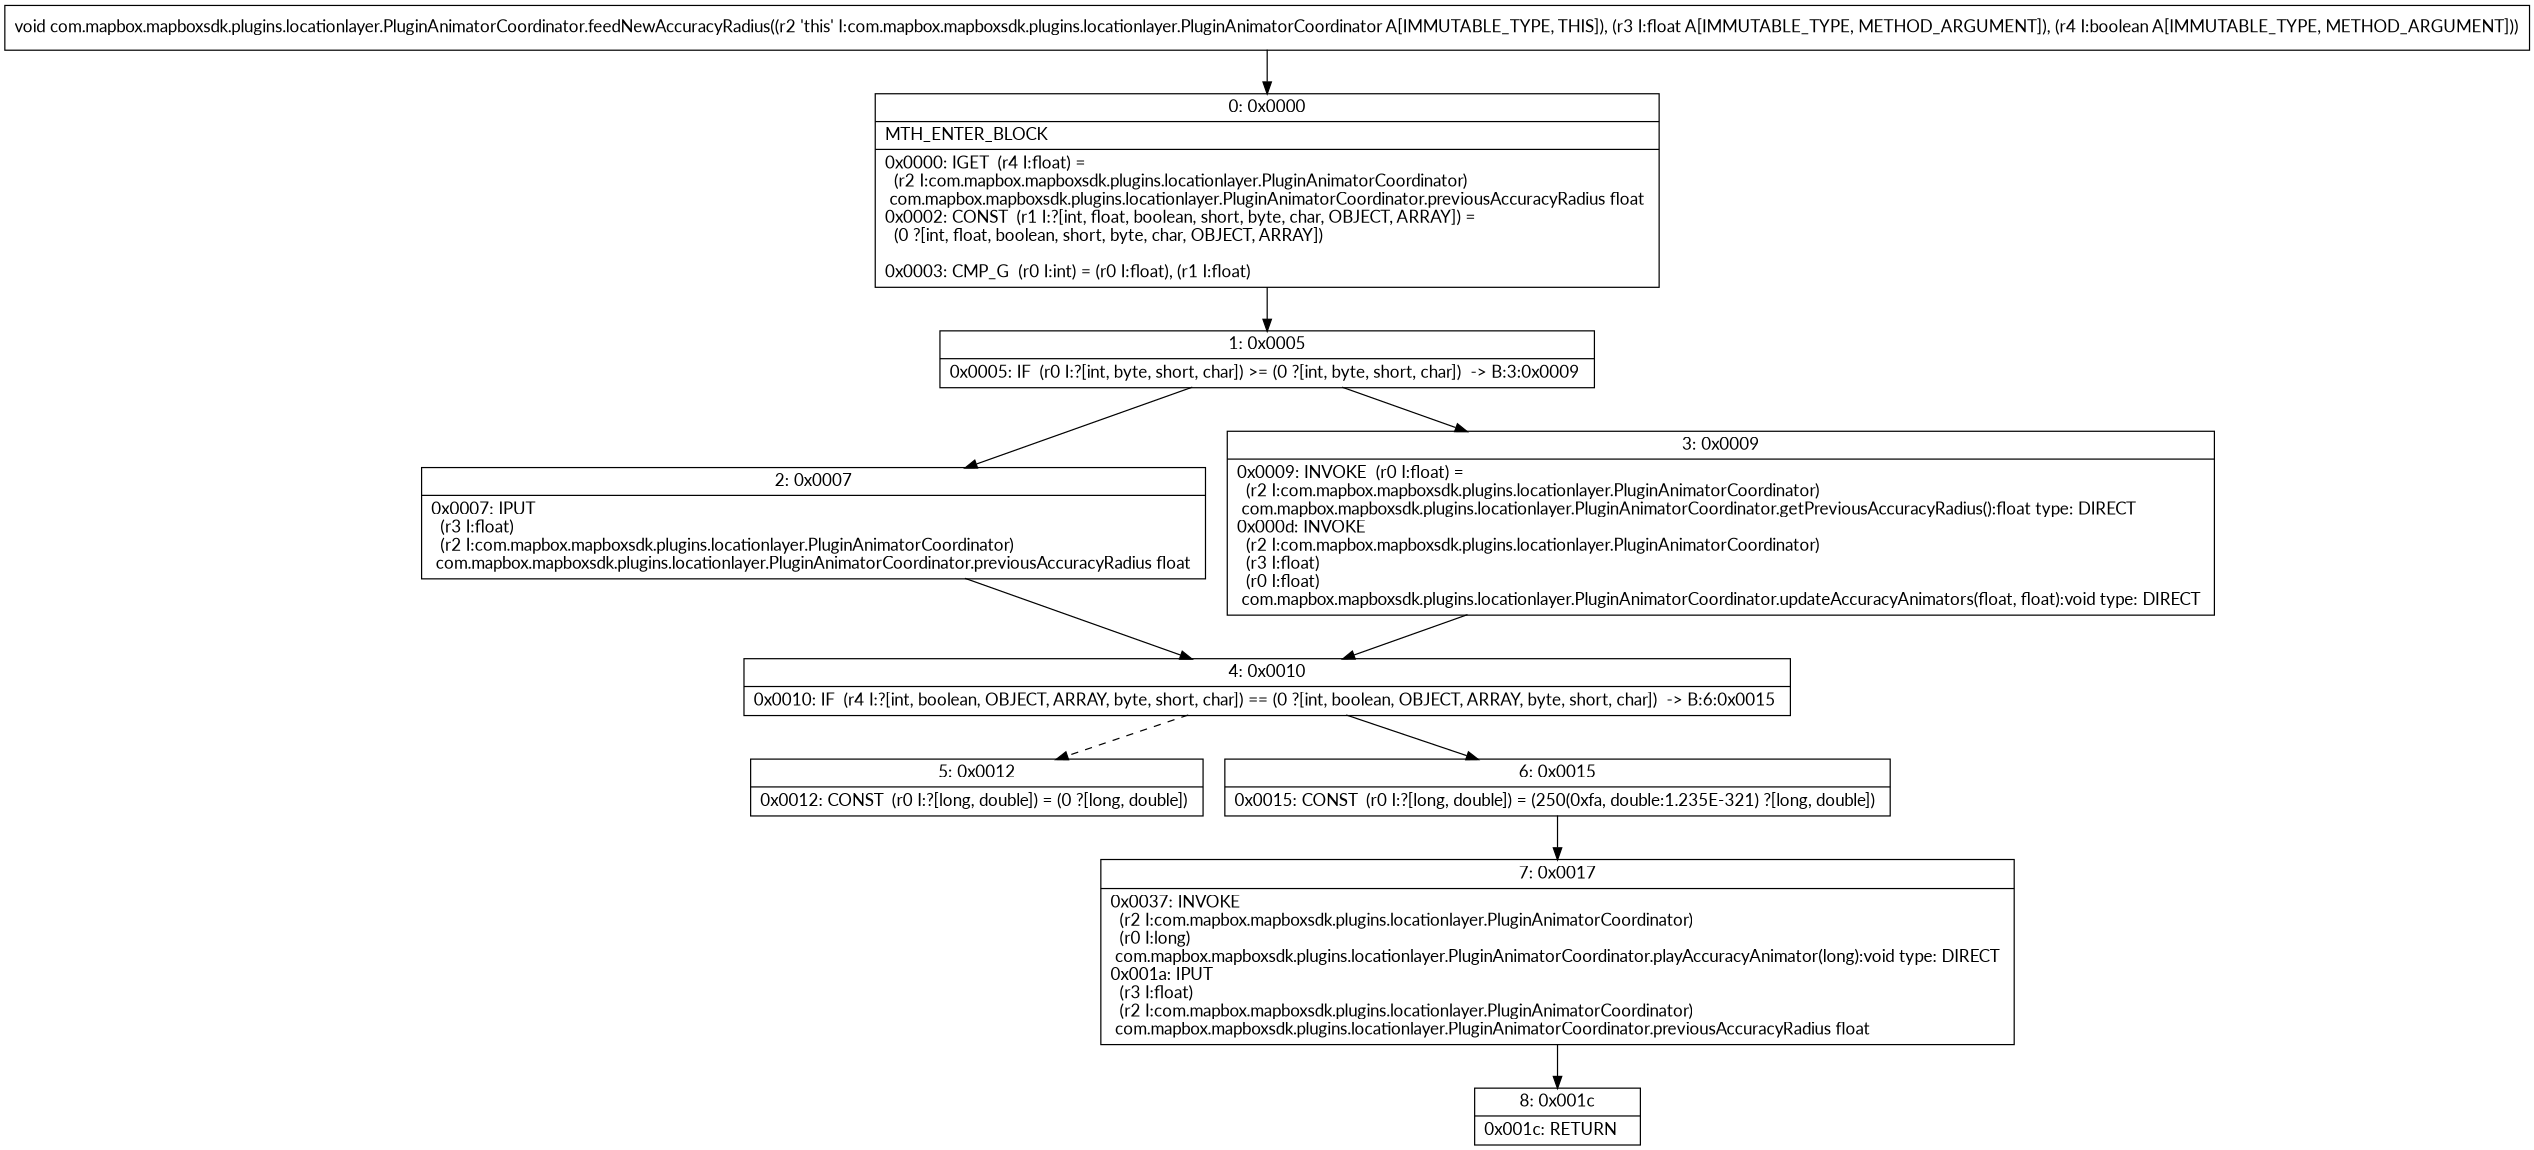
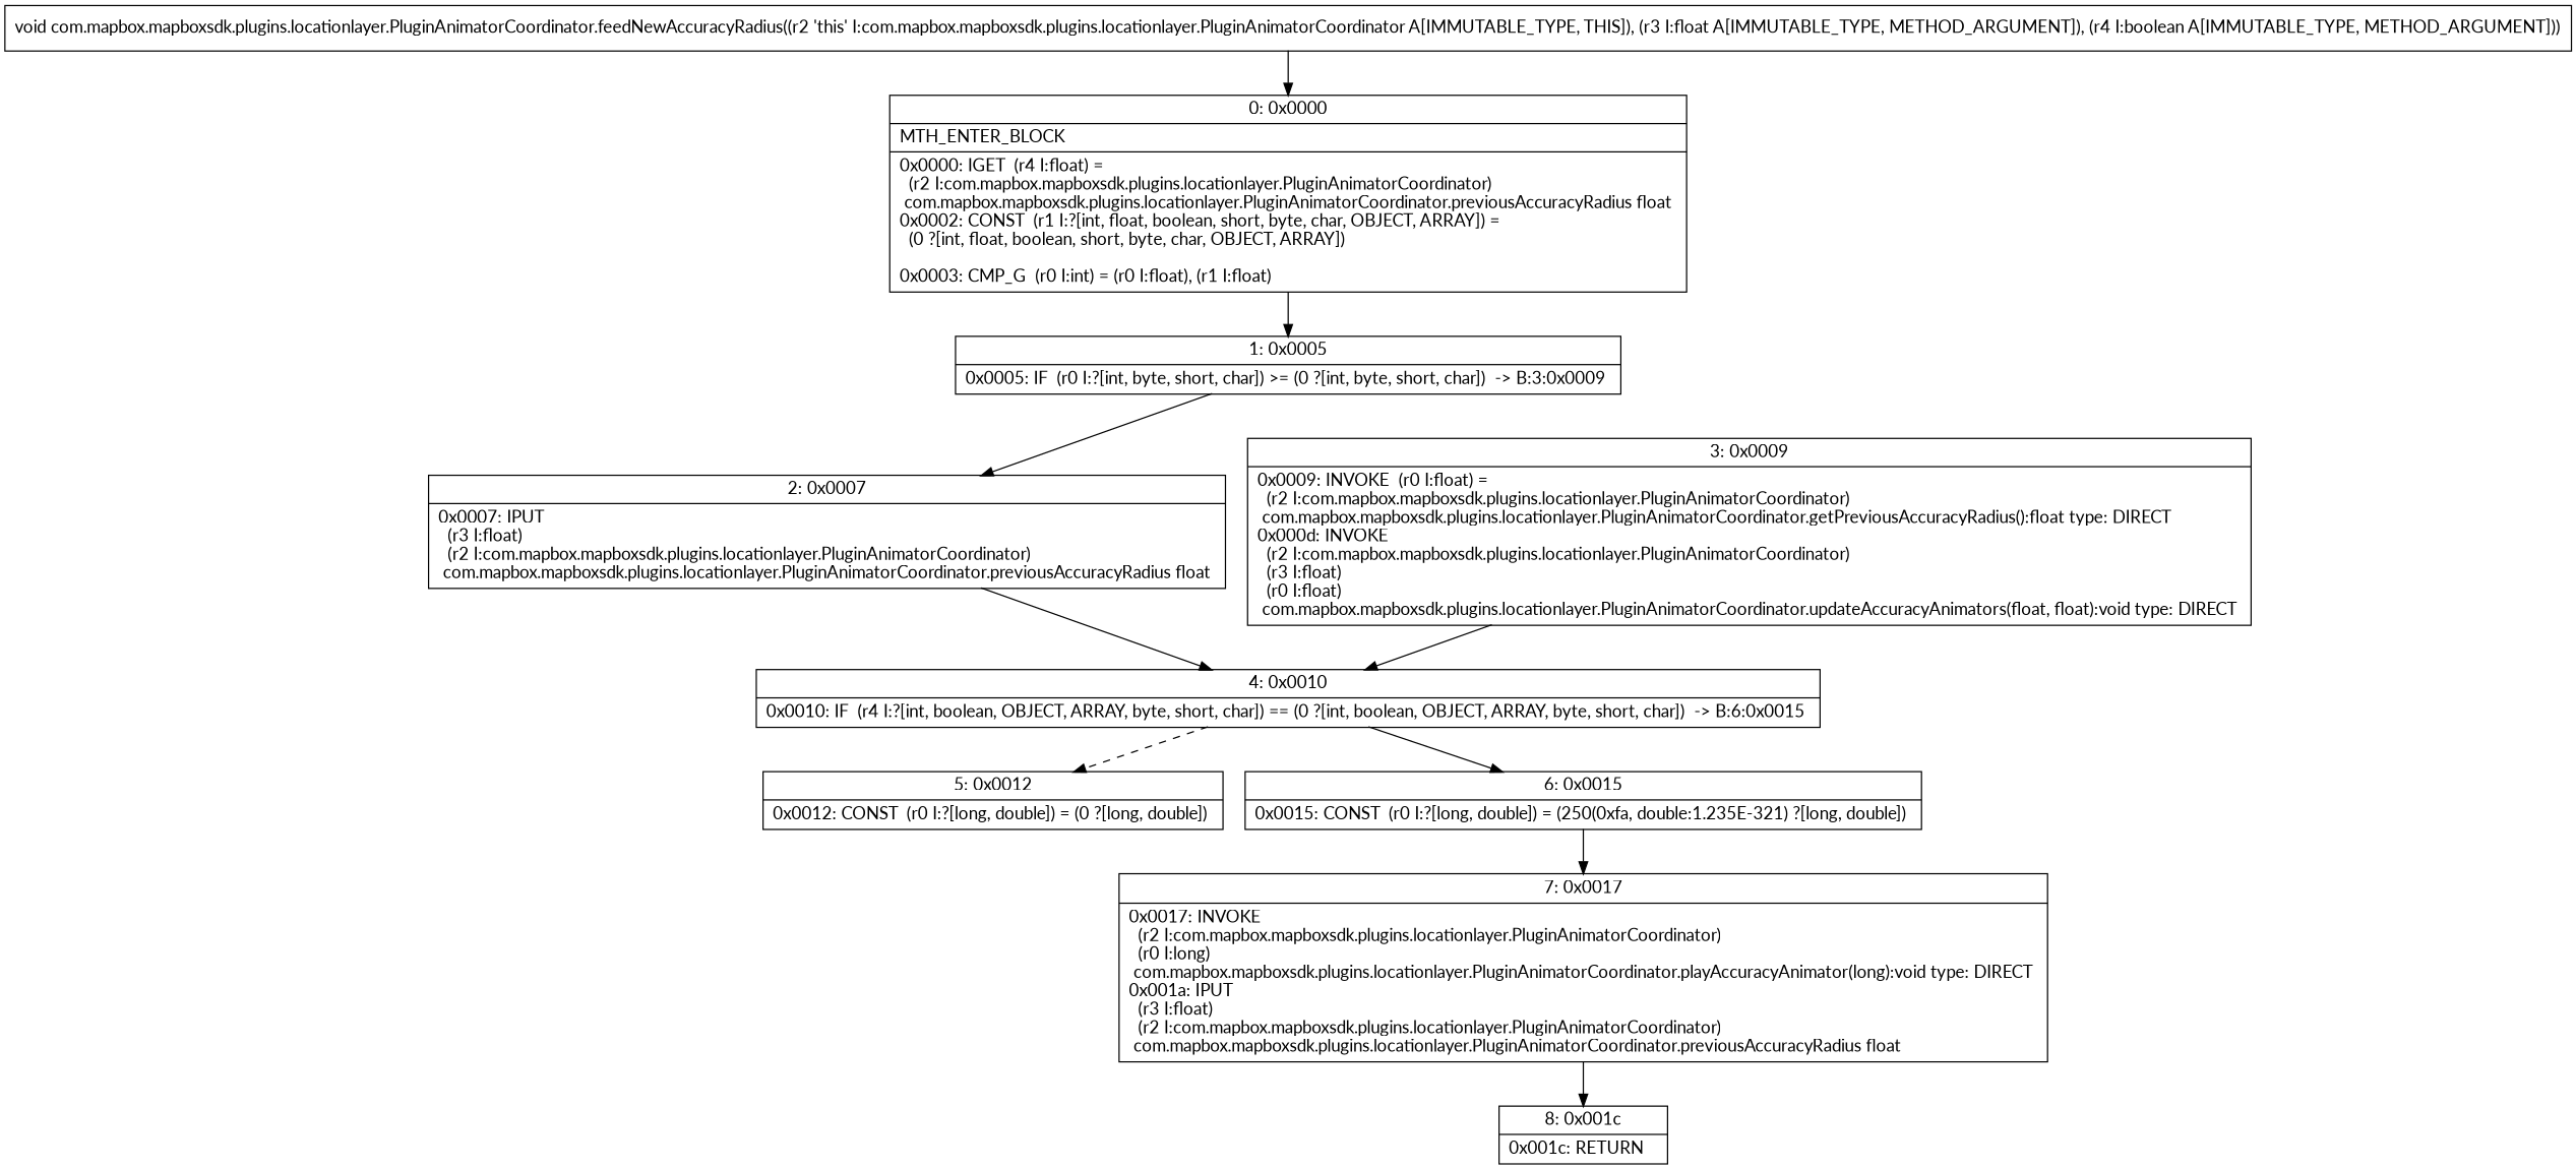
  digraph {
    fontname=Lato
    node [fontname=Lato shape=record]
    edge [fontname=Lato]
    n1 [label="{0\:\ 0x0000|MTH_ENTER_BLOCK\l|0x0000: IGET  (r4 I:float) = \l  (r2 I:com.mapbox.mapboxsdk.plugins.locationlayer.PluginAnimatorCoordinator)\l com.mapbox.mapboxsdk.plugins.locationlayer.PluginAnimatorCoordinator.previousAccuracyRadius float \l0x0002: CONST  (r1 I:?[int, float, boolean, short, byte, char, OBJECT, ARRAY]) = \l  (0 ?[int, float, boolean, short, byte, char, OBJECT, ARRAY])\l \l0x0003: CMP_G  (r0 I:int) = (r0 I:float), (r1 I:float) \l}"]
    n2 [label="{1\:\ 0x0005|0x0005: IF  (r0 I:?[int, byte, short, char]) \>= (0 ?[int, byte, short, char])  \-\> B:3:0x0009 \l}"]
    n3 [label="{2\:\ 0x0007|0x0007: IPUT  \l  (r3 I:float)\l  (r2 I:com.mapbox.mapboxsdk.plugins.locationlayer.PluginAnimatorCoordinator)\l com.mapbox.mapboxsdk.plugins.locationlayer.PluginAnimatorCoordinator.previousAccuracyRadius float \l}"]
    n4 [label="{3\:\ 0x0009|0x0009: INVOKE  (r0 I:float) = \l  (r2 I:com.mapbox.mapboxsdk.plugins.locationlayer.PluginAnimatorCoordinator)\l com.mapbox.mapboxsdk.plugins.locationlayer.PluginAnimatorCoordinator.getPreviousAccuracyRadius():float type: DIRECT \l0x000d: INVOKE  \l  (r2 I:com.mapbox.mapboxsdk.plugins.locationlayer.PluginAnimatorCoordinator)\l  (r3 I:float)\l  (r0 I:float)\l com.mapbox.mapboxsdk.plugins.locationlayer.PluginAnimatorCoordinator.updateAccuracyAnimators(float, float):void type: DIRECT \l}"]
    n5 [label="{4\:\ 0x0010|0x0010: IF  (r4 I:?[int, boolean, OBJECT, ARRAY, byte, short, char]) == (0 ?[int, boolean, OBJECT, ARRAY, byte, short, char])  \-\> B:6:0x0015 \l}"]
    n6 [label="{5\:\ 0x0012|0x0012: CONST  (r0 I:?[long, double]) = (0 ?[long, double]) \l}"]
    n7 [label="{6\:\ 0x0015|0x0015: CONST  (r0 I:?[long, double]) = (250(0xfa, double:1.235E\-321) ?[long, double]) \l}"]
-   n8 [label="{7\:\ 0x0017|0x0037: INVOKE  \l  (r2 I:com.mapbox.mapboxsdk.plugins.locationlayer.PluginAnimatorCoordinator)\l  (r0 I:long)\l com.mapbox.mapboxsdk.plugins.locationlayer.PluginAnimatorCoordinator.playAccuracyAnimator(long):void type: DIRECT \l0x001a: IPUT  \l  (r3 I:float)\l  (r2 I:com.mapbox.mapboxsdk.plugins.locationlayer.PluginAnimatorCoordinator)\l com.mapbox.mapboxsdk.plugins.locationlayer.PluginAnimatorCoordinator.previousAccuracyRadius float \l}"]
+   n8 [label="{7\:\ 0x0017|0x0017: INVOKE  \l  (r2 I:com.mapbox.mapboxsdk.plugins.locationlayer.PluginAnimatorCoordinator)\l  (r0 I:long)\l com.mapbox.mapboxsdk.plugins.locationlayer.PluginAnimatorCoordinator.playAccuracyAnimator(long):void type: DIRECT \l0x001a: IPUT  \l  (r3 I:float)\l  (r2 I:com.mapbox.mapboxsdk.plugins.locationlayer.PluginAnimatorCoordinator)\l com.mapbox.mapboxsdk.plugins.locationlayer.PluginAnimatorCoordinator.previousAccuracyRadius float \l}"]
    n9 [label="{8\:\ 0x001c|0x001c: RETURN   \l}"]
    n10 [label="{void com.mapbox.mapboxsdk.plugins.locationlayer.PluginAnimatorCoordinator.feedNewAccuracyRadius((r2 'this' I:com.mapbox.mapboxsdk.plugins.locationlayer.PluginAnimatorCoordinator A[IMMUTABLE_TYPE, THIS]), (r3 I:float A[IMMUTABLE_TYPE, METHOD_ARGUMENT]), (r4 I:boolean A[IMMUTABLE_TYPE, METHOD_ARGUMENT])) }"]
    n1 -> n2
    n2 -> n3 [style=solid]
-   n2 -> n4
    n3 -> n5
    n4 -> n5
    n5 -> n6 [style=dashed]
    n5 -> n7
    n7 -> n8
    n8 -> n9
    n10 -> n1
  }
